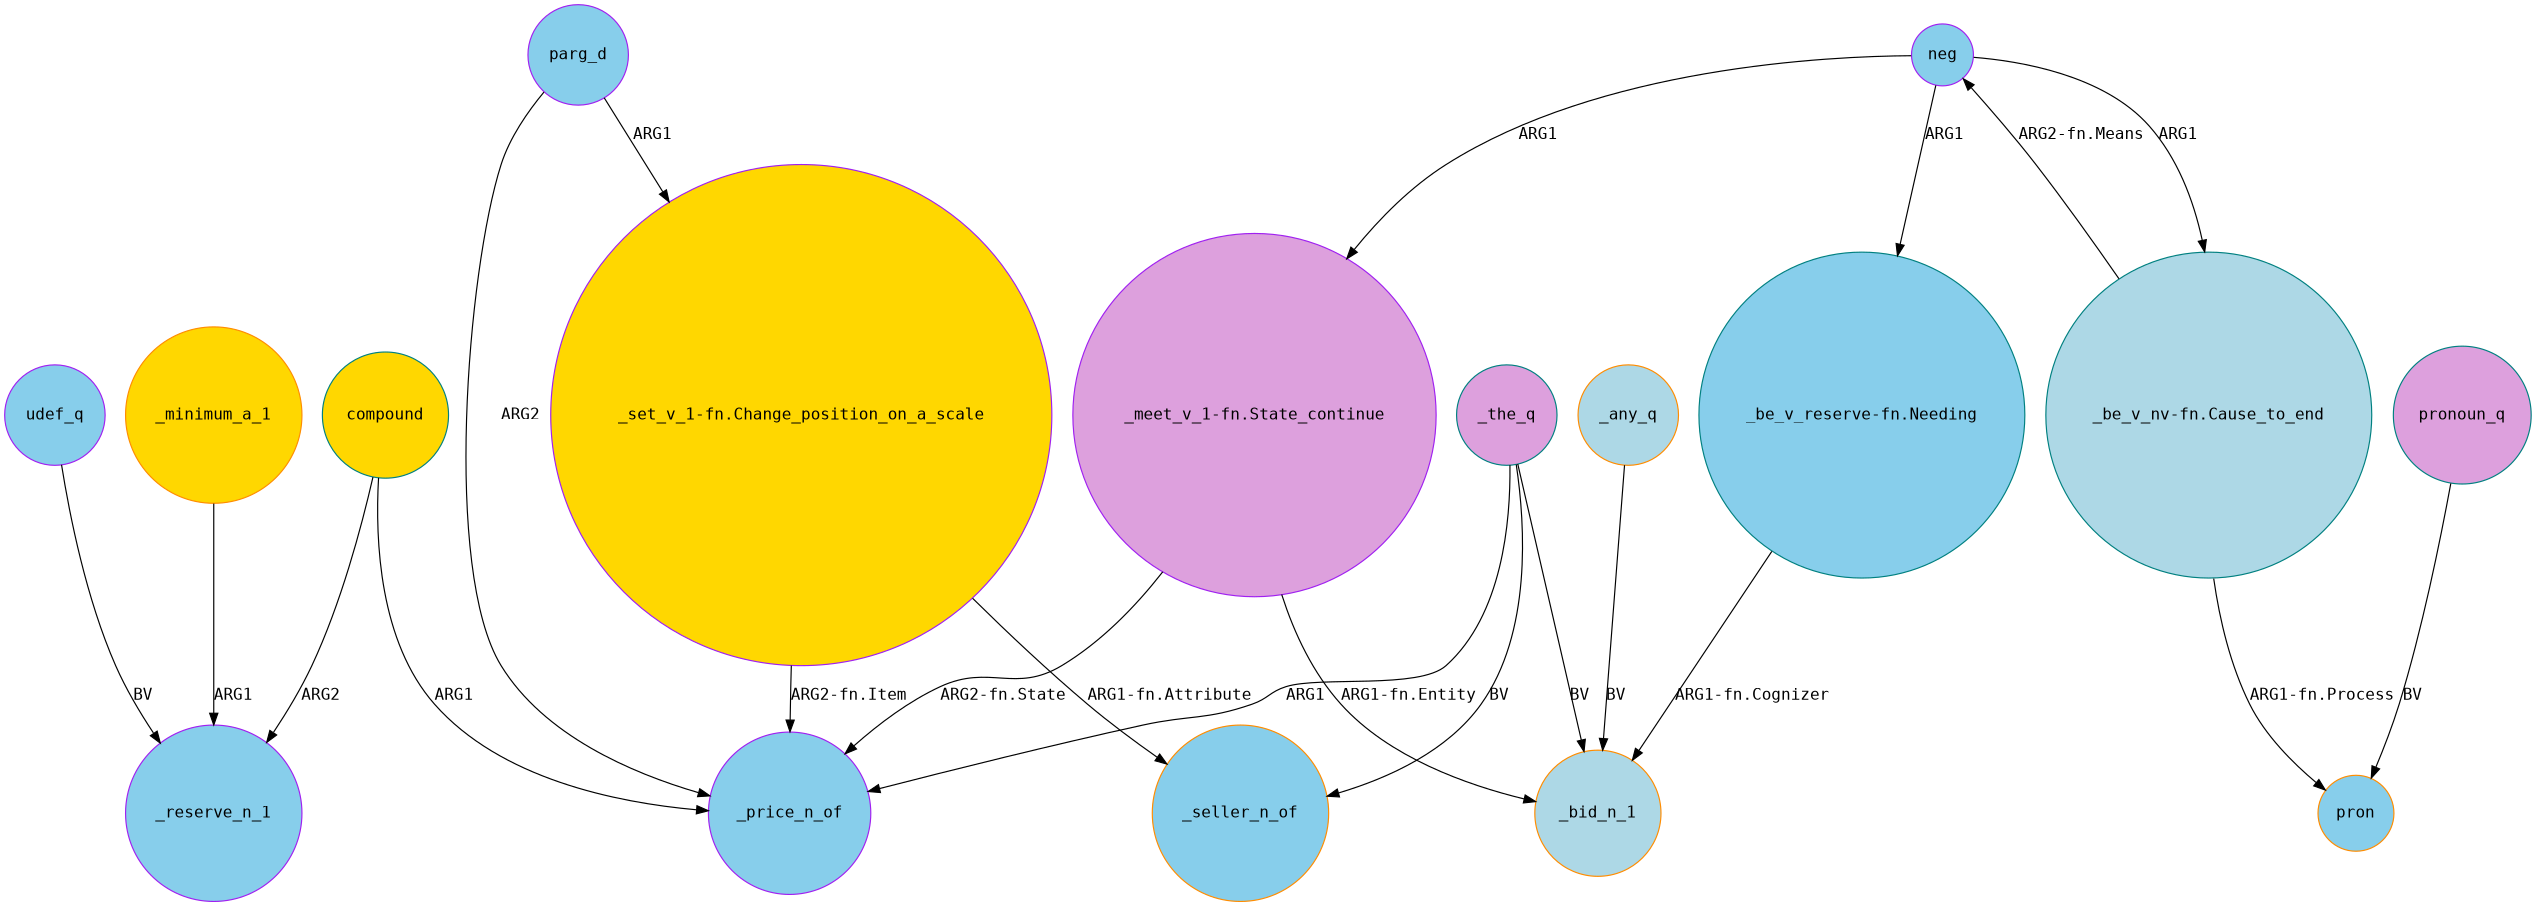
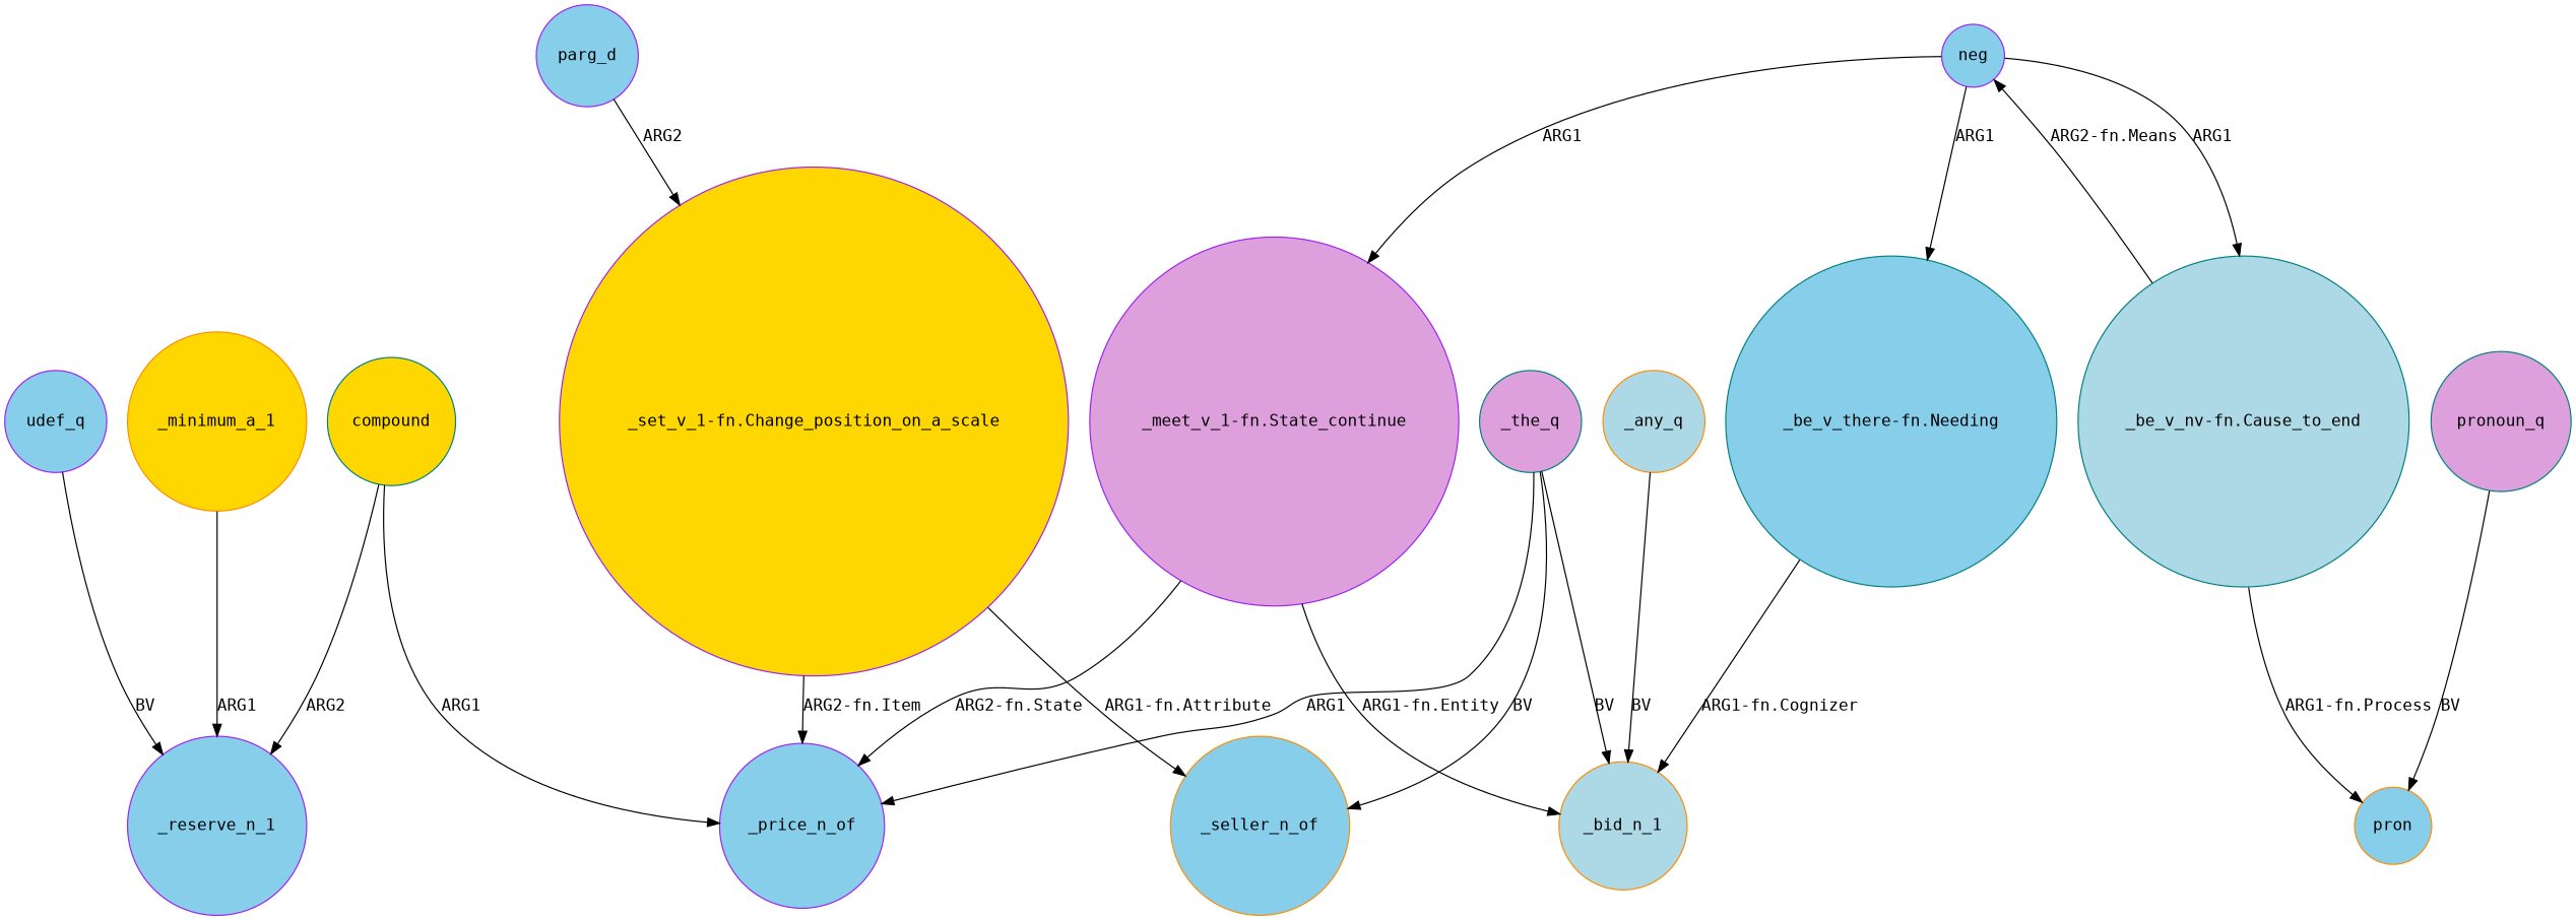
  digraph {
    fontname="DejaVu Sans Mono"
    node [color=purple fillcolor=skyblue fontname="DejaVu Sans Mono" shape=circle style=filled]
    edge [fontname="DejaVu Sans Mono"]
    compound [color=teal fillcolor=gold]
    _reserve_n_1
    _price_n_of
    udef_q
    _the_q [color=teal fillcolor=plum]
    _seller_n_of [color=darkorange]
    _bid_n_1 [color=darkorange fillcolor=lightblue]
    pronoun_q [color=teal fillcolor=plum]
    pron [color=darkorange]
-   "_be_v_there-fn.Needing" [color=teal label="_be_v_reserve-fn.Needing"]
+   "_be_v_there-fn.Needing" [color=teal]
    "_be_v_nv-fn.Cause_to_end" [color=teal fillcolor=lightblue]
    neg
    "_meet_v_1-fn.State_continue" [fillcolor=plum]
    "_set_v_1-fn.Change_position_on_a_scale" [fillcolor=gold]
    _any_q [color=darkorange fillcolor=lightblue]
    parg_d
    _minimum_a_1 [color=darkorange fillcolor=gold]
    compound -> _reserve_n_1 [label=ARG2]
    compound -> _price_n_of [label=ARG1]
    udef_q -> _reserve_n_1 [label=BV]
    _the_q -> _price_n_of [label=ARG1]
    _the_q -> _seller_n_of [label=BV]
    _the_q -> _bid_n_1 [label=BV]
    pronoun_q -> pron [label=BV]
    "_be_v_there-fn.Needing" -> _bid_n_1 [label="ARG1-fn.Cognizer"]
    "_be_v_nv-fn.Cause_to_end" -> pron [label="ARG1-fn.Process"]
    "_be_v_nv-fn.Cause_to_end" -> neg [label="ARG2-fn.Means"]
    neg -> "_be_v_there-fn.Needing" [label=ARG1]
    neg -> "_be_v_nv-fn.Cause_to_end" [label=ARG1]
    neg -> "_meet_v_1-fn.State_continue" [label=ARG1]
    "_meet_v_1-fn.State_continue" -> _price_n_of [label="ARG2-fn.State"]
    "_meet_v_1-fn.State_continue" -> _bid_n_1 [label="ARG1-fn.Entity"]
    "_set_v_1-fn.Change_position_on_a_scale" -> _price_n_of [label="ARG2-fn.Item"]
    "_set_v_1-fn.Change_position_on_a_scale" -> _seller_n_of [label="ARG1-fn.Attribute"]
    _any_q -> _bid_n_1 [label=BV]
-   parg_d -> _price_n_of [label=ARG2]
-   parg_d -> "_set_v_1-fn.Change_position_on_a_scale" [label=ARG1]
+   parg_d -> "_set_v_1-fn.Change_position_on_a_scale" [label=ARG2]
    _minimum_a_1 -> _reserve_n_1 [label=ARG1]
  }
